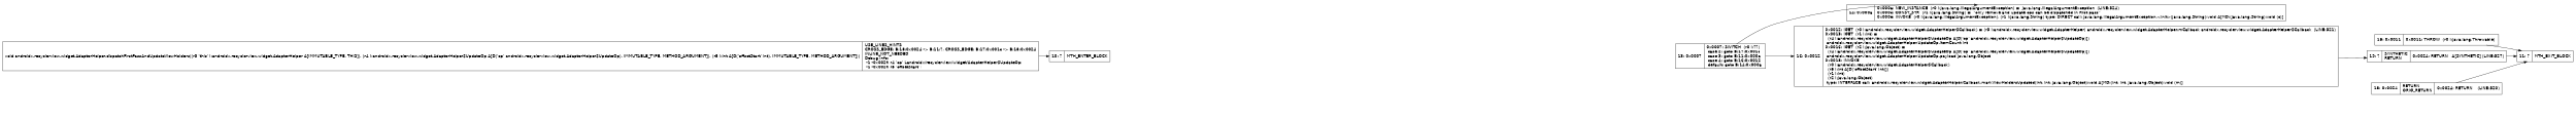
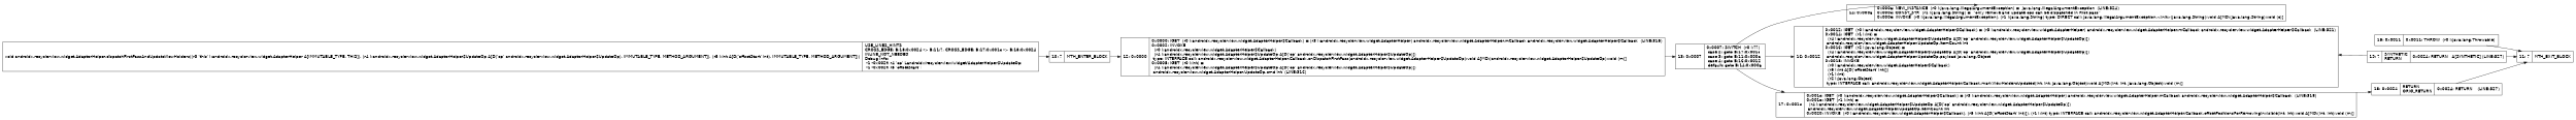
  digraph {
    fontname="DejaVu Sans"
    rankdir=LR
    node [fontname="DejaVu Sans" shape=record]
    edge [fontname="DejaVu Sans"]
    n1 [label="{10\:\ ?|MTH_ENTER_BLOCK\l}"]
+   n2 [label="{12\:\ 0x0000|0x0000: IGET  (r0 I:androidx.recyclerview.widget.AdapterHelper$Callback) = (r3 I:androidx.recyclerview.widget.AdapterHelper) androidx.recyclerview.widget.AdapterHelper.mCallback androidx.recyclerview.widget.AdapterHelper$Callback  (LINE:315)\l0x0002: INVOKE  \l  (r0 I:androidx.recyclerview.widget.AdapterHelper$Callback)\l  (r4 I:androidx.recyclerview.widget.AdapterHelper$UpdateOp A[D('op' androidx.recyclerview.widget.AdapterHelper$UpdateOp)])\l type: INTERFACE call: androidx.recyclerview.widget.AdapterHelper.Callback.onDispatchFirstPass(androidx.recyclerview.widget.AdapterHelper$UpdateOp):void A[MD:(androidx.recyclerview.widget.AdapterHelper$UpdateOp):void (m)]\l0x0005: IGET  (r0 I:int) = \l  (r4 I:androidx.recyclerview.widget.AdapterHelper$UpdateOp A[D('op' androidx.recyclerview.widget.AdapterHelper$UpdateOp)])\l androidx.recyclerview.widget.AdapterHelper.UpdateOp.cmd int  (LINE:316)\l}"]
    n3 [label="{13\:\ 0x0007|0x0007: SWITCH  (r0 I:??)\l case 2: goto B:17:0x001c\l case 3: goto B:11:0x000a\l case 4: goto B:16:0x0012\l default: goto B:14:0x000a \l}"]
    n4 [label="{14\:\ 0x000a|0x000a: NEW_INSTANCE  (r0 I:java.lang.IllegalArgumentException) =  java.lang.IllegalArgumentException  (LINE:324)\l0x000c: CONST_STR  (r1 I:java.lang.String) =  \"only remove and update ops can be dispatched in first pass\" \l0x000e: INVOKE  (r0 I:java.lang.IllegalArgumentException), (r1 I:java.lang.String) type: DIRECT call: java.lang.IllegalArgumentException.\<init\>(java.lang.String):void A[MD:(java.lang.String):void (c)]\l}"]
-   n5 [label="{16\:\ 0x0012|0x0012: IGET  (r0 I:androidx.recyclerview.widget.AdapterHelper$Callback) = (r3 I:androidx.recyclerview.widget.AdapterHelper) androidx.recyclerview.widget.AdapterHelper.mCallback androidx.recyclerview.widget.AdapterHelper$Callback  (LINE:321)\l0x0013: IGET  (r1 I:int) = \l  (r4 I:androidx.recyclerview.widget.AdapterHelper$UpdateOp A[D('op' androidx.recyclerview.widget.AdapterHelper$UpdateOp)])\l androidx.recyclerview.widget.AdapterHelper.UpdateOp.itemCount int \l0x0016: IGET  (r2 I:java.lang.Object) = \l  (r4 I:androidx.recyclerview.widget.AdapterHelper$UpdateOp A[D('op' androidx.recyclerview.widget.AdapterHelper$UpdateOp)])\l androidx.recyclerview.widget.AdapterHelper.UpdateOp.payload java.lang.Object \l0x0018: INVOKE  \l  (r0 I:androidx.recyclerview.widget.AdapterHelper$Callback)\l  (r5 I:int A[D('offsetStart' int)])\l  (r1 I:int)\l  (r2 I:java.lang.Object)\l type: INTERFACE call: androidx.recyclerview.widget.AdapterHelper.Callback.markViewHoldersUpdated(int, int, java.lang.Object):void A[MD:(int, int, java.lang.Object):void (m)]\l}"]
+   n5 [label="{16\:\ 0x0012|0x0012: IGET  (r0 I:androidx.recyclerview.widget.AdapterHelper$Callback) = (r3 I:androidx.recyclerview.widget.AdapterHelper) androidx.recyclerview.widget.AdapterHelper.mCallback androidx.recyclerview.widget.AdapterHelper$Callback  (LINE:321)\l0x0014: IGET  (r1 I:int) = \l  (r4 I:androidx.recyclerview.widget.AdapterHelper$UpdateOp A[D('op' androidx.recyclerview.widget.AdapterHelper$UpdateOp)])\l androidx.recyclerview.widget.AdapterHelper.UpdateOp.itemCount int \l0x0016: IGET  (r2 I:java.lang.Object) = \l  (r4 I:androidx.recyclerview.widget.AdapterHelper$UpdateOp A[D('op' androidx.recyclerview.widget.AdapterHelper$UpdateOp)])\l androidx.recyclerview.widget.AdapterHelper.UpdateOp.payload java.lang.Object \l0x0018: INVOKE  \l  (r0 I:androidx.recyclerview.widget.AdapterHelper$Callback)\l  (r5 I:int A[D('offsetStart' int)])\l  (r1 I:int)\l  (r2 I:java.lang.Object)\l type: INTERFACE call: androidx.recyclerview.widget.AdapterHelper.Callback.markViewHoldersUpdated(int, int, java.lang.Object):void A[MD:(int, int, java.lang.Object):void (m)]\l}"]
+   n6 [label="{17\:\ 0x001c|0x001c: IGET  (r0 I:androidx.recyclerview.widget.AdapterHelper$Callback) = (r3 I:androidx.recyclerview.widget.AdapterHelper) androidx.recyclerview.widget.AdapterHelper.mCallback androidx.recyclerview.widget.AdapterHelper$Callback  (LINE:318)\l0x001e: IGET  (r1 I:int) = \l  (r4 I:androidx.recyclerview.widget.AdapterHelper$UpdateOp A[D('op' androidx.recyclerview.widget.AdapterHelper$UpdateOp)])\l androidx.recyclerview.widget.AdapterHelper.UpdateOp.itemCount int \l0x0020: INVOKE  (r0 I:androidx.recyclerview.widget.AdapterHelper$Callback), (r5 I:int A[D('offsetStart' int)]), (r1 I:int) type: INTERFACE call: androidx.recyclerview.widget.AdapterHelper.Callback.offsetPositionsForRemovingInvisible(int, int):void A[MD:(int, int):void (m)]\l}"]
    n7 [label="{19\:\ ?|SYNTHETIC\lRETURN\l|0x0024: RETURN   A[SYNTHETIC] (LINE:327)\l}"]
-   n8 [label="{18\:\ 0x0024|RETURN\lORIG_RETURN\l|0x0024: RETURN    (LINE:320)\l}"]
+   n8 [label="{18\:\ 0x0024|RETURN\lORIG_RETURN\l|0x0024: RETURN    (LINE:327)\l}"]
    n9 [label="{15\:\ 0x0011|0x0011: THROW  (r0 I:java.lang.Throwable) \l}"]
    n10 [label="{11\:\ ?|MTH_EXIT_BLOCK\l}"]
    n11 [label="{void androidx.recyclerview.widget.AdapterHelper.dispatchFirstPassAndUpdateViewHolders((r3 'this' I:androidx.recyclerview.widget.AdapterHelper A[IMMUTABLE_TYPE, THIS]), (r4 I:androidx.recyclerview.widget.AdapterHelper$UpdateOp A[D('op' androidx.recyclerview.widget.AdapterHelper$UpdateOp), IMMUTABLE_TYPE, METHOD_ARGUMENT]), (r5 I:int A[D('offsetStart' int), IMMUTABLE_TYPE, METHOD_ARGUMENT]))  | USE_LINES_HINTS\lCROSS_EDGE: B:18:0x0024 \-\> B:11:?, CROSS_EDGE: B:17:0x001c \-\> B:18:0x0024\lINLINE_NOT_NEEDED\lDebug Info:\l  \-1 \-0x002f: r4 'op' Landroidx\/recyclerview\/widget\/AdapterHelper$UpdateOp;\l  \-1 \-0x002f: r5 'offsetStart' I\l}"]
+   n1 -> n2
+   n2 -> n3
    n3 -> n4
    n3 -> n5
-   n5 -> n7
+   n3 -> n6
+   n7 -> n5
+   n6 -> n8
    n7 -> n10
    n8 -> n10
    n9 -> n10
    n11 -> n1
  }
